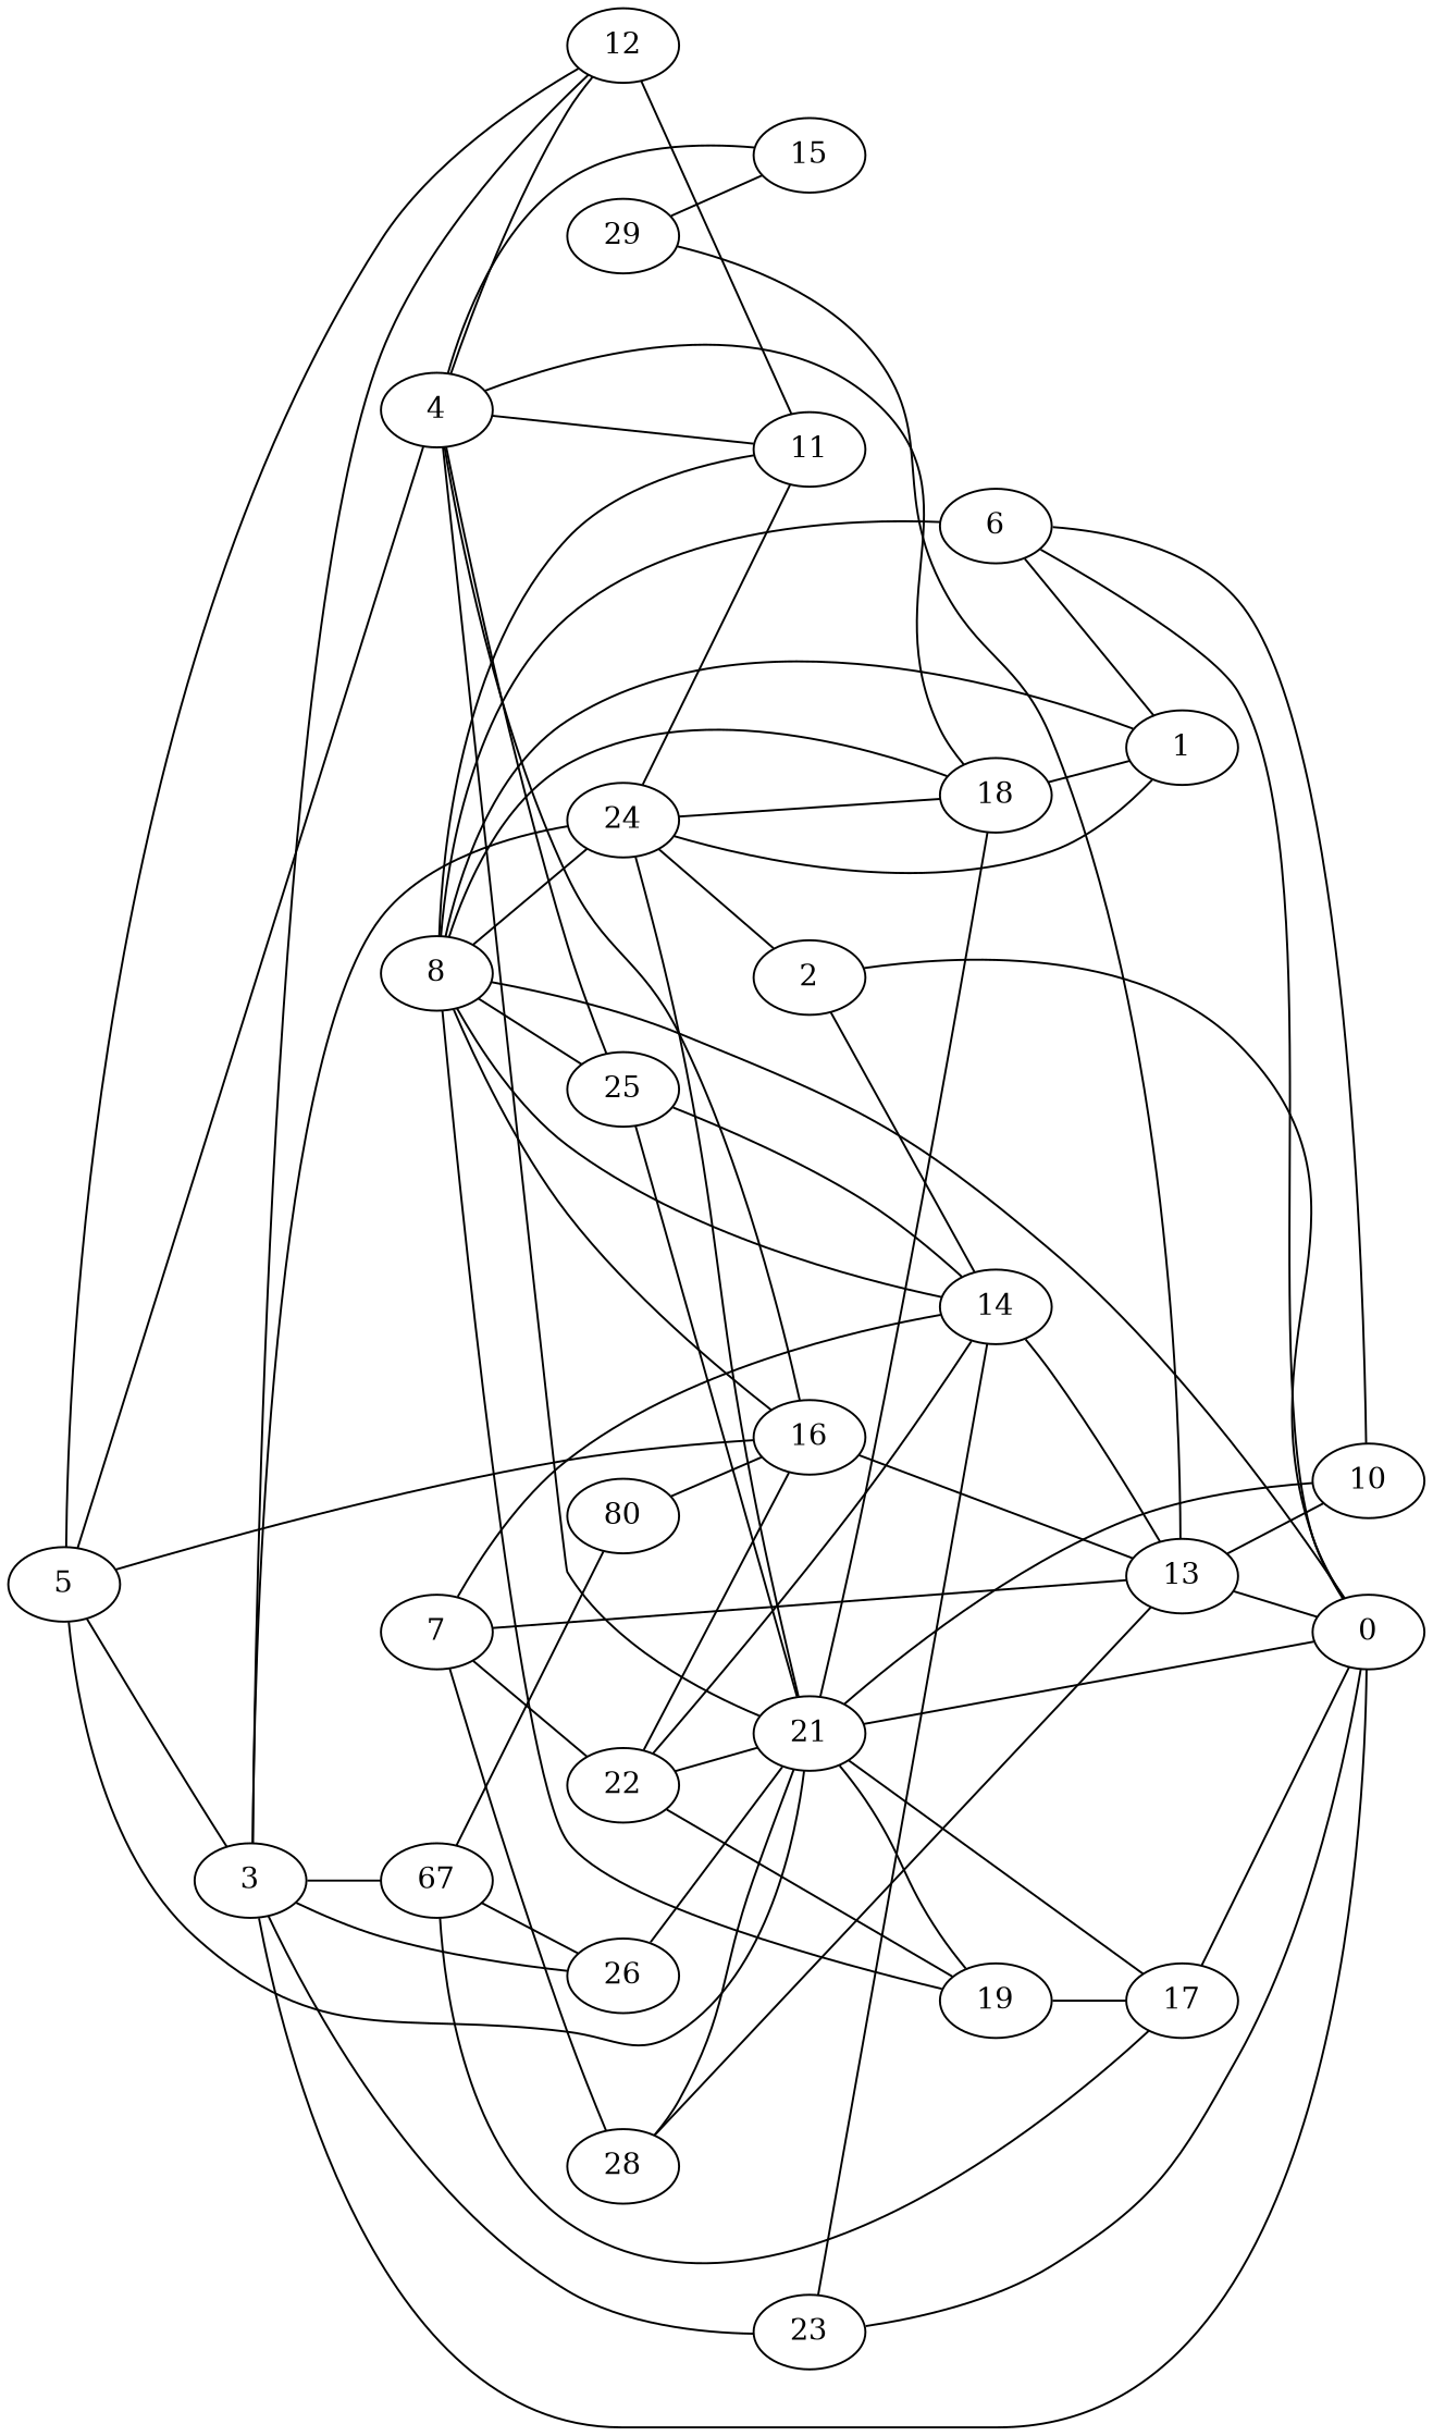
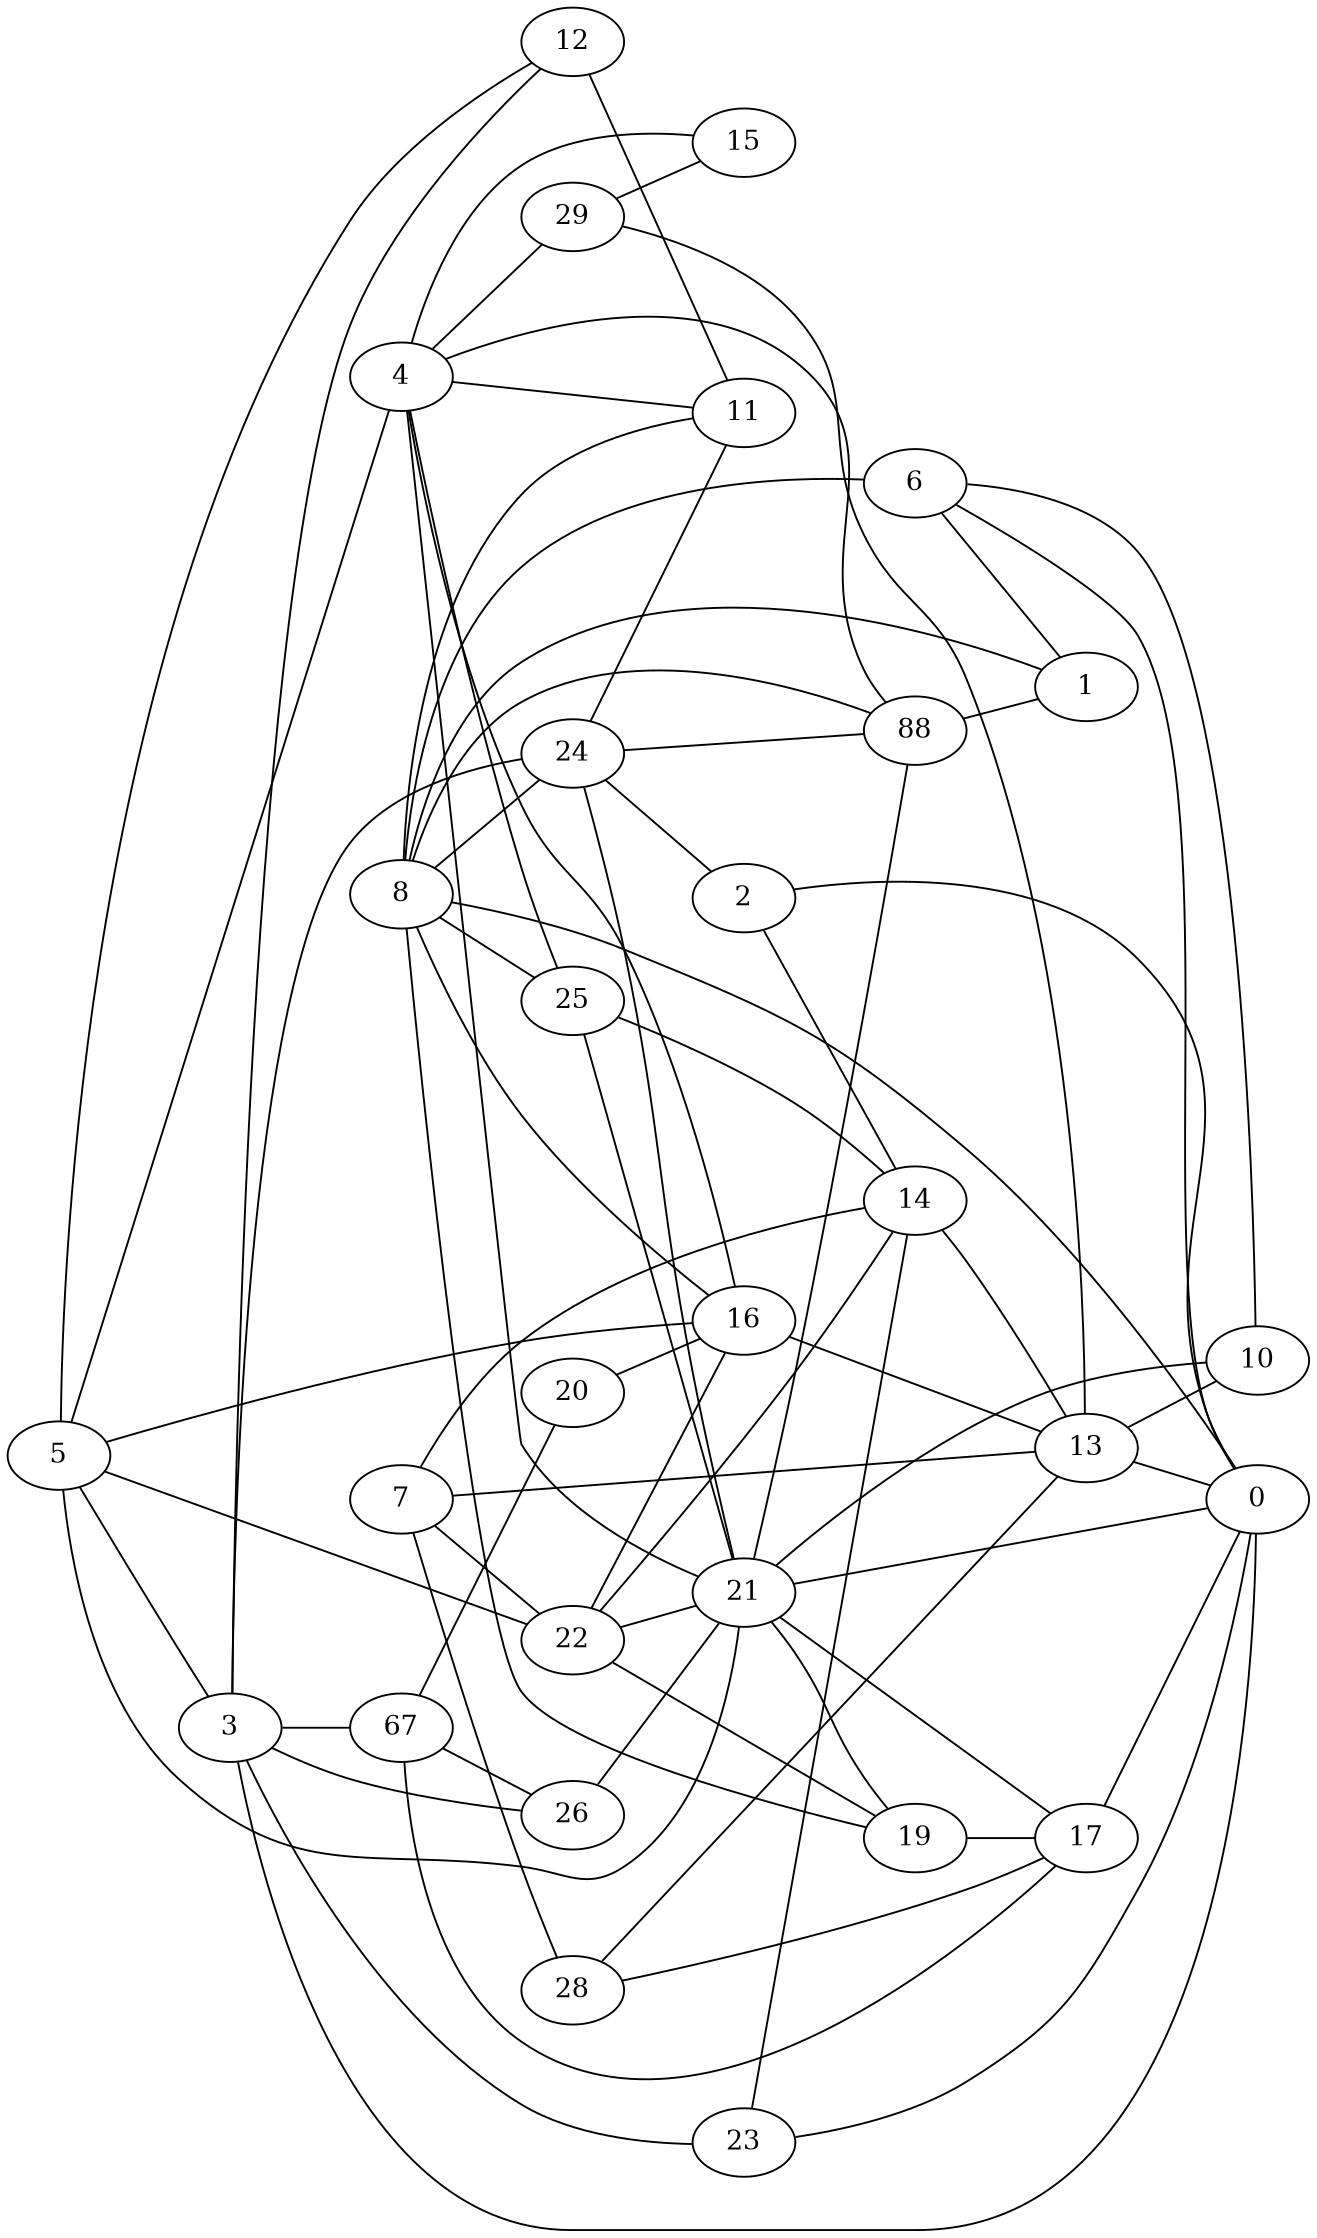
  digraph {
    rankdir=LR
    edge [color=black dir=none]
    24
    11
    21
    2
-   18
+   18 [label=88]
    1
    0
    19
    17
    10
    14
    8
    6
    16
    25
    13
    12
    5
    3
    4
    22
    26
    n23 [label=67]
    23
    29
    15
-   20 [label=80]
+   20
    28
    7
    subgraph sub_1 {
      24
      11
      21
      2
      18
      1
      0
      19
      17
      10
      14
      8
      6
      16
      25
      13
      12
      5
      3
      4
      22
      26
      n23
      23
      29
      15
      20
      28
      7
    }
    24 -> 11
    24 -> 21
    24 -> 2
    24 -> 18
-   24 -> 1
    21 -> 18
    21 -> 0
    21 -> 19
    21 -> 17
    21 -> 10
    2 -> 0
    2 -> 14
    18 -> 1
    19 -> 17
    17 -> 0
    14 -> 13
    8 -> 24
    8 -> 11
    8 -> 18
    8 -> 1
    8 -> 0
    8 -> 19
-   8 -> 14
    8 -> 6
    8 -> 16
    8 -> 25
    6 -> 1
    6 -> 0
    6 -> 10
    16 -> 13
    25 -> 21
    25 -> 14
    13 -> 0
    13 -> 10
    12 -> 11
    5 -> 21
    5 -> 16
    5 -> 12
    5 -> 3
    5 -> 4
+   5 -> 22
    3 -> 24
    3 -> 0
    3 -> 12
    3 -> 26
    3 -> n23
    3 -> 23
    4 -> 11
    4 -> 21
    4 -> 18
    4 -> 16
    4 -> 25
-   4 -> 12
+   4 -> 29
    4 -> 15
    22 -> 21
    22 -> 19
    22 -> 14
    22 -> 16
    26 -> 21
    n23 -> 17
    n23 -> 26
    n23 -> 20
    23 -> 0
    23 -> 14
    29 -> 13
    29 -> 15
    20 -> 16
-   28 -> 21
+   28 -> 17
    28 -> 13
    7 -> 14
    7 -> 13
    7 -> 22
    7 -> 28
  }
